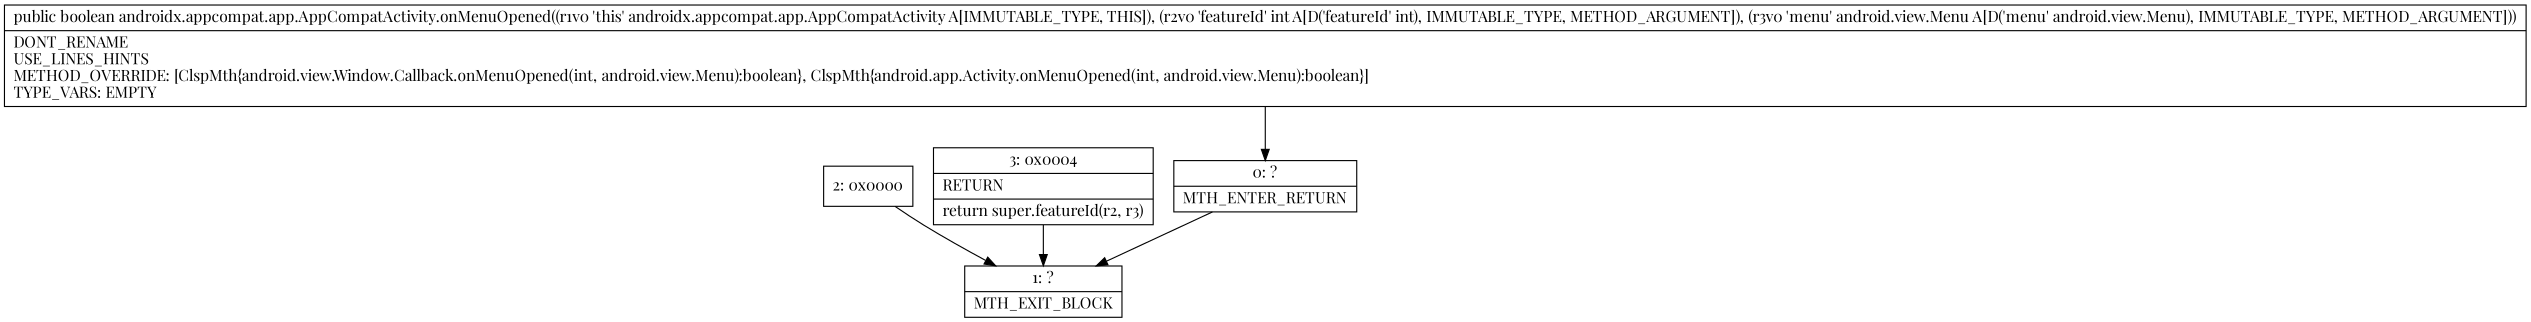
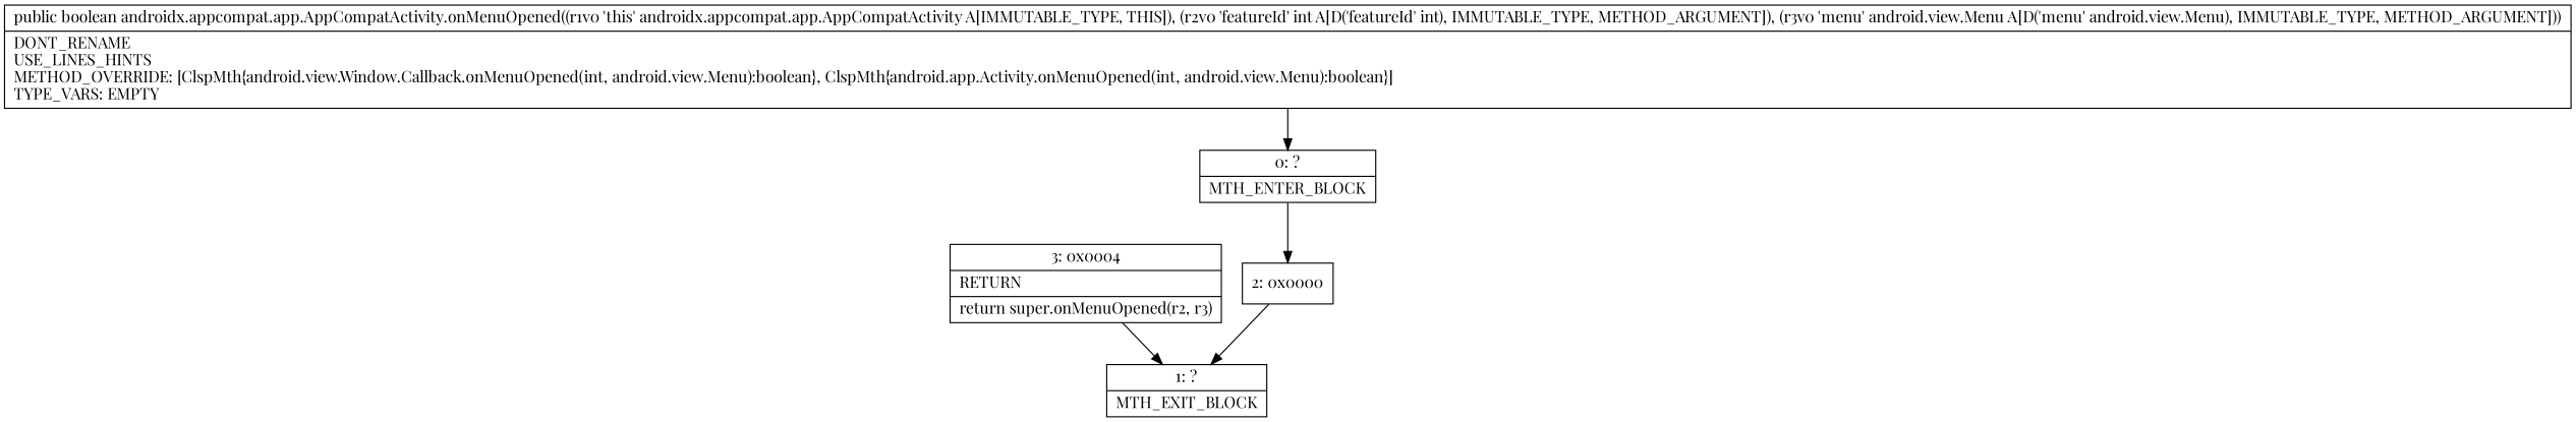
  digraph {
    fontname="Playfair Display"
    node [fontname="Playfair Display" shape=record]
    edge [fontname="Playfair Display"]
-   n1 [label="{0\:\ ?|MTH_ENTER_RETURN\l}"]
+   n1 [label="{0\:\ ?|MTH_ENTER_BLOCK\l}"]
    n2 [label="{2\:\ 0x0000}"]
    n3 [label="{1\:\ ?|MTH_EXIT_BLOCK\l}"]
-   n4 [label="{3\:\ 0x0004|RETURN\l|return super.featureId(r2, r3)\l}"]
+   n4 [label="{3\:\ 0x0004|RETURN\l|return super.onMenuOpened(r2, r3)\l}"]
    n5 [label="{public boolean androidx.appcompat.app.AppCompatActivity.onMenuOpened((r1v0 'this' androidx.appcompat.app.AppCompatActivity A[IMMUTABLE_TYPE, THIS]), (r2v0 'featureId' int A[D('featureId' int), IMMUTABLE_TYPE, METHOD_ARGUMENT]), (r3v0 'menu' android.view.Menu A[D('menu' android.view.Menu), IMMUTABLE_TYPE, METHOD_ARGUMENT]))  | DONT_RENAME\lUSE_LINES_HINTS\lMETHOD_OVERRIDE: [ClspMth\{android.view.Window.Callback.onMenuOpened(int, android.view.Menu):boolean\}, ClspMth\{android.app.Activity.onMenuOpened(int, android.view.Menu):boolean\}]\lTYPE_VARS: EMPTY\l}"]
-   n1 -> n3
+   n1 -> n2
    n2 -> n3
    n4 -> n3
    n5 -> n1
  }
